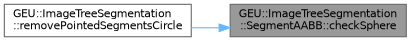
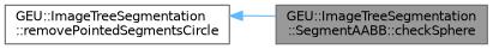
  digraph {
    rankdir=RL
    node [fontname=Helvetica fontsize=10 shape=box style=filled]
    n1 [color=gray40 fillcolor=grey60 fontcolor=black height=0.2 label="GEU::ImageTreeSegmentation\l::SegmentAABB::checkSphere" width=0.4]
    n2 [color=grey40 fillcolor=white height=0.2 label="GEU::ImageTreeSegmentation\l::removePointedSegmentsCircle" width=0.4]
-   n1 -> n2 [color=steelblue1 dir=back fontname=Helvetica fontsize=10 labelfontname=Helvetica labelfontsize=10 style=solid]
+   n2 -> n1 [color=steelblue1 dir=back fontname=Helvetica fontsize=10 labelfontname=Helvetica labelfontsize=10 style=solid]
  }
